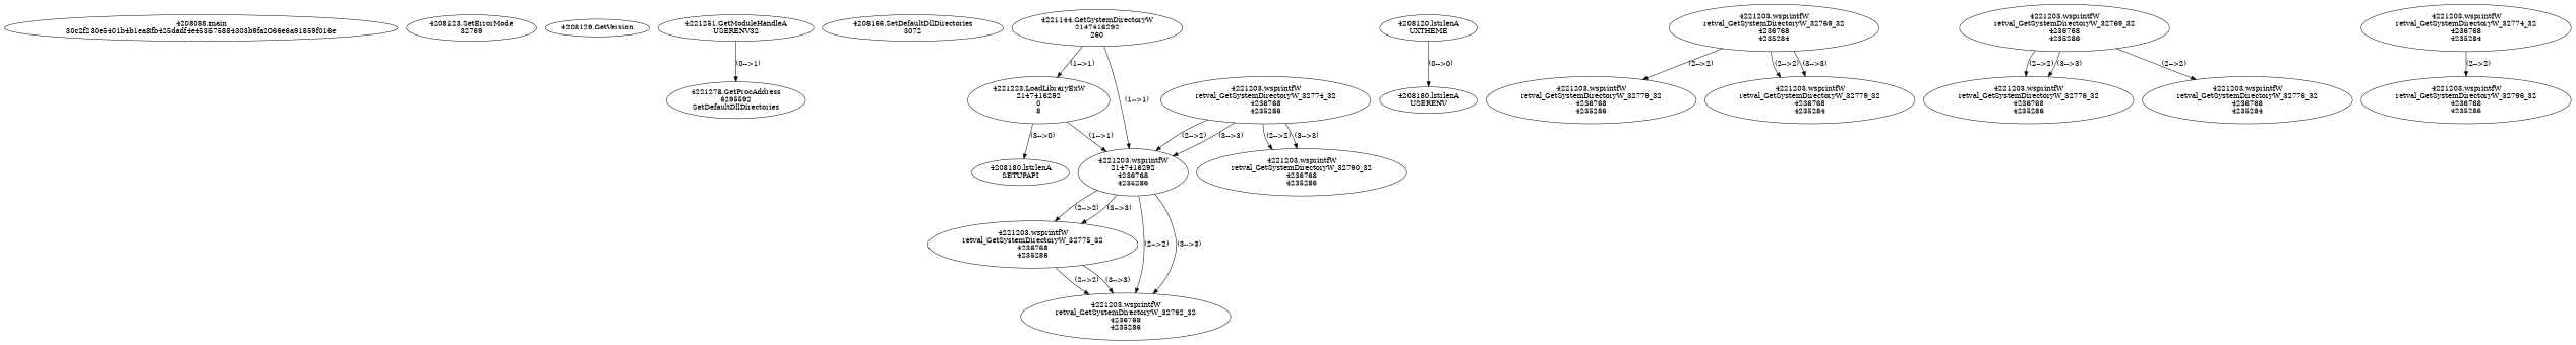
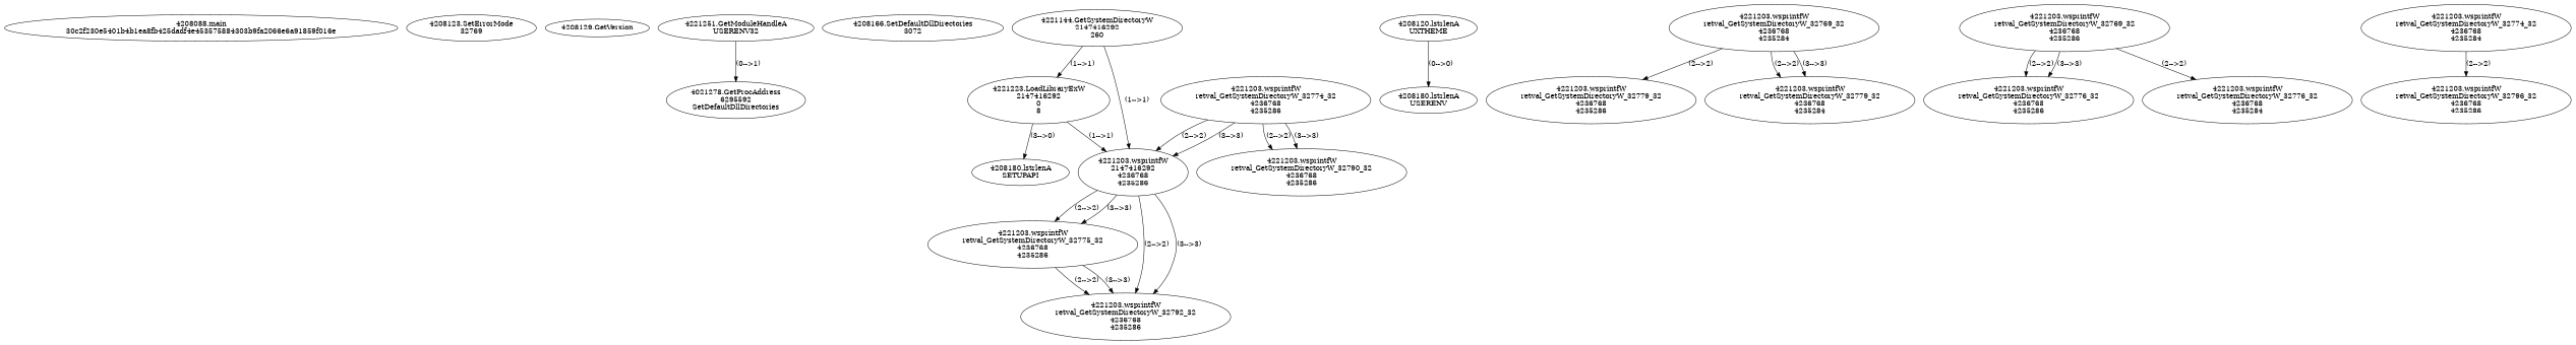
  digraph {
    n1 [label="4208088.main\n30c2f230e5401b4b1ea8fb425dadf4e453575884303b9fa2066e6a91859f016e"]
    n2 [label="4208123.SetErrorMode\n32769"]
    n3 [label="4208129.GetVersion\n"]
    n4 [label="4221251.GetModuleHandleA\nUSERENV32"]
-   n5 [label="4221278.GetProcAddress\n6295592\nSetDefaultDllDirectories"]
+   n5 [label="4021278.GetProcAddress\n6295592\nSetDefaultDllDirectories"]
    n6 [label="4208166.SetDefaultDllDirectories\n3072"]
    n7 [label="4221144.GetSystemDirectoryW\n2147416292\n260"]
    n8 [label="4221223.LoadLibraryExW\n2147416292\n0\n8"]
    n9 [label="4221203.wsprintfW\n2147416292\n4236768\n4235286"]
    n10 [label="4208180.lstrlenA\nSETUPAPI"]
    n11 [label="4221203.wsprintfW\nretval_GetSystemDirectoryW_32775_32\n4236768\n4235286"]
    n12 [label="4221203.wsprintfW\nretval_GetSystemDirectoryW_32792_32\n4236768\n4235286"]
    n13 [label="4221203.wsprintfW\nretval_GetSystemDirectoryW_32774_32\n4236768\n4235286"]
    n14 [label="4221203.wsprintfW\nretval_GetSystemDirectoryW_32790_32\n4236768\n4235286"]
    n15 [label="4208120.lstrlenA\nUXTHEME"]
    n16 [label="4208180.lstrlenA\nUSERENV"]
    n17 [label="4221203.wsprintfW\nretval_GetSystemDirectoryW_32769_32\n4236768\n4235284"]
    n18 [label="4221203.wsprintfW\nretval_GetSystemDirectoryW_32779_32\n4236768\n4235286"]
    n19 [label="4221203.wsprintfW\nretval_GetSystemDirectoryW_32779_32\n4236768\n4235284"]
    n20 [label="4221203.wsprintfW\nretval_GetSystemDirectoryW_32769_32\n4236768\n4235286"]
    n21 [label="4221203.wsprintfW\nretval_GetSystemDirectoryW_32776_32\n4236768\n4235286"]
    n22 [label="4221203.wsprintfW\nretval_GetSystemDirectoryW_32776_32\n4236768\n4235284"]
    n23 [label="4221203.wsprintfW\nretval_GetSystemDirectoryW_32774_32\n4236768\n4235284"]
    n24 [label="4221203.wsprintfW\nretval_GetSystemDirectoryW_32796_32\n4236768\n4235286"]
    n4 -> n5 [label="(0-->1)"]
    n7 -> n8 [label="(1-->1)"]
    n7 -> n9 [label="(1-->1)"]
    n8 -> n9 [label="(1-->1)"]
    n8 -> n10 [label="(3-->0)"]
    n9 -> n11 [label="(2-->2)"]
    n9 -> n11 [label="(3-->3)"]
    n9 -> n12 [label="(2-->2)"]
    n9 -> n12 [label="(3-->3)"]
    n11 -> n12 [label="(2-->2)"]
    n11 -> n12 [label="(3-->3)"]
    n13 -> n9 [label="(2-->2)"]
    n13 -> n9 [label="(3-->3)"]
    n13 -> n14 [label="(2-->2)"]
    n13 -> n14 [label="(3-->3)"]
    n15 -> n16 [label="(0-->0)"]
    n17 -> n18 [label="(2-->2)"]
    n17 -> n19 [label="(2-->2)"]
    n17 -> n19 [label="(3-->3)"]
    n20 -> n21 [label="(2-->2)"]
    n20 -> n21 [label="(3-->3)"]
    n20 -> n22 [label="(2-->2)"]
    n23 -> n24 [label="(2-->2)"]
  }
